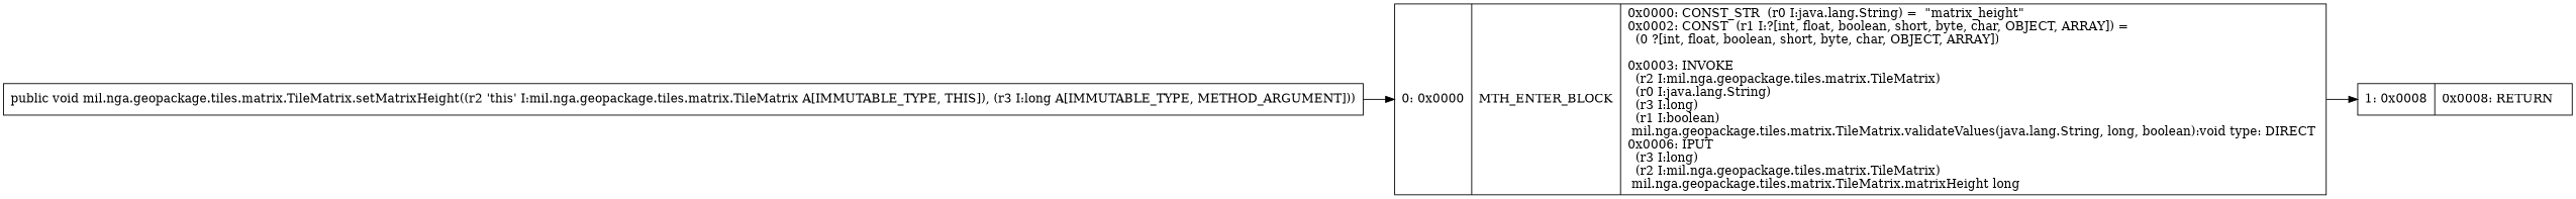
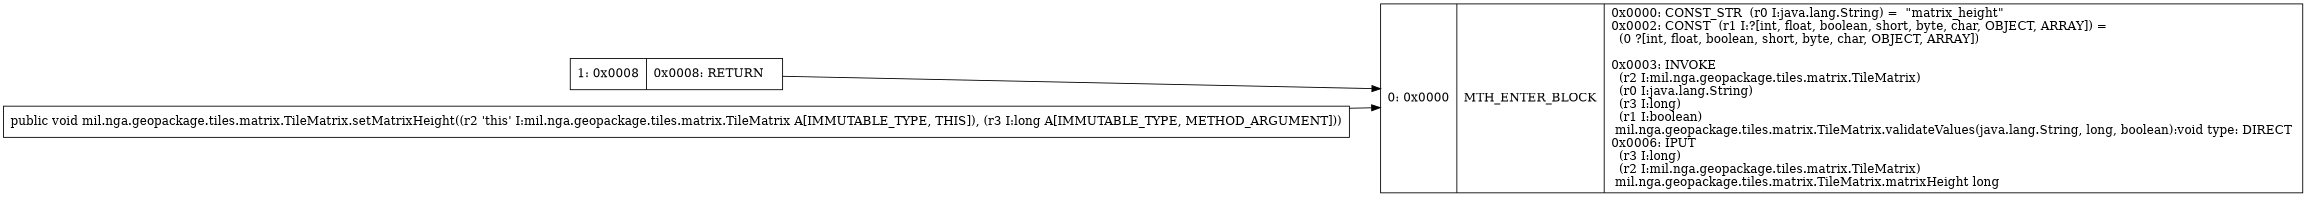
  digraph {
    rankdir=LR
    node [shape=record]
    n1 [label="{0\:\ 0x0000|MTH_ENTER_BLOCK\l|0x0000: CONST_STR  (r0 I:java.lang.String) =  \"matrix_height\" \l0x0002: CONST  (r1 I:?[int, float, boolean, short, byte, char, OBJECT, ARRAY]) = \l  (0 ?[int, float, boolean, short, byte, char, OBJECT, ARRAY])\l \l0x0003: INVOKE  \l  (r2 I:mil.nga.geopackage.tiles.matrix.TileMatrix)\l  (r0 I:java.lang.String)\l  (r3 I:long)\l  (r1 I:boolean)\l mil.nga.geopackage.tiles.matrix.TileMatrix.validateValues(java.lang.String, long, boolean):void type: DIRECT \l0x0006: IPUT  \l  (r3 I:long)\l  (r2 I:mil.nga.geopackage.tiles.matrix.TileMatrix)\l mil.nga.geopackage.tiles.matrix.TileMatrix.matrixHeight long \l}"]
    n2 [label="{1\:\ 0x0008|0x0008: RETURN   \l}"]
    n3 [label="{public void mil.nga.geopackage.tiles.matrix.TileMatrix.setMatrixHeight((r2 'this' I:mil.nga.geopackage.tiles.matrix.TileMatrix A[IMMUTABLE_TYPE, THIS]), (r3 I:long A[IMMUTABLE_TYPE, METHOD_ARGUMENT])) }"]
-   n1 -> n2
+   n2 -> n1
    n3 -> n1
  }
